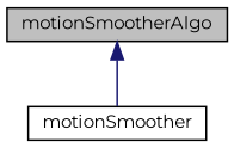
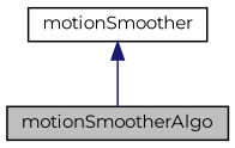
  digraph {
    fontname=Montserrat
    node [color=black fontname=Montserrat fontsize=10 shape=record]
    n1 [fillcolor=grey75 fontcolor=black height=0.2 label=motionSmootherAlgo style=filled width=0.4]
    n2 [height=0.2 label=motionSmoother width=0.4]
-   n1 -> n2 [color=midnightblue dir=back fontname=Montserrat fontsize=10 labelfontname=Helvetica labelfontsize=10 style=solid]
+   n2 -> n1 [color=midnightblue dir=back fontname=Montserrat fontsize=10 labelfontname=Helvetica labelfontsize=10 style=solid]
  }
